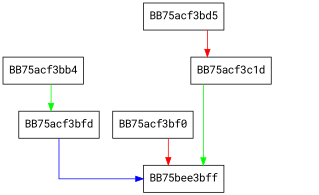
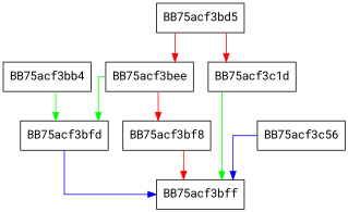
  digraph {
    fontname="Roboto Mono"
    splines=ortho
    node [fontname="Roboto Mono" shape=box]
    edge [color=red fontname="Roboto Mono"]
    BB75acf3bb4
    BB75acf3bfd
-   BB75acf3bff [label=BB75bee3bff]
+   BB75acf3bff
    BB75acf3bd5
    BB75acf3c1d
-   BB75acf3bf8 [label=BB75acf3bf0]
+   BB75acf3bee
+   BB75acf3bf8
+   BB75acf3c56
    BB75acf3bb4 -> BB75acf3bfd [color=green]
    BB75acf3bfd -> BB75acf3bff [color=blue]
    BB75acf3bd5 -> BB75acf3c1d
+   BB75acf3bd5 -> BB75acf3bee
    BB75acf3c1d -> BB75acf3bff [color=green]
+   BB75acf3bee -> BB75acf3bfd [color=green]
+   BB75acf3bee -> BB75acf3bf8
    BB75acf3bf8 -> BB75acf3bff
+   BB75acf3c56 -> BB75acf3bff [color=blue]
  }
